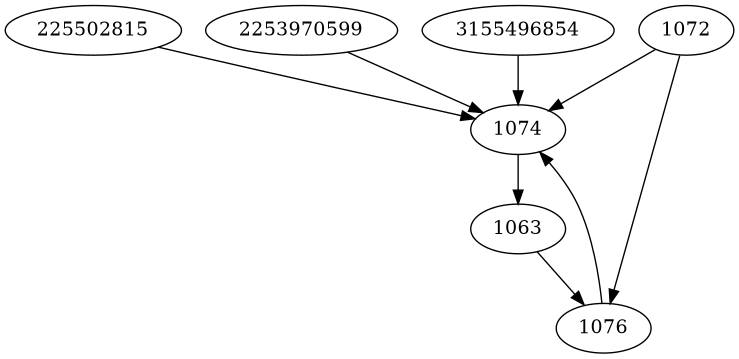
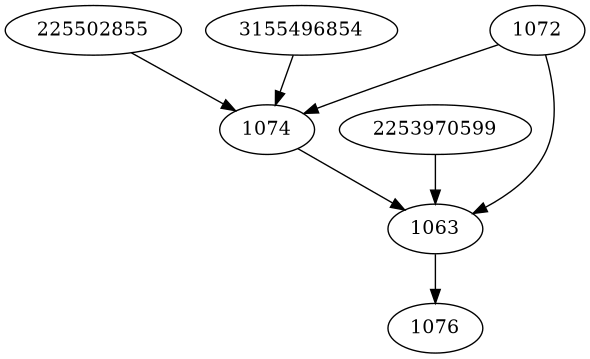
  strict digraph {
-   225502855 [label=225502815]
+   225502855
    1074
    1063
    2253970599
    1072
    1076
    3155496854
    225502855 -> 1074
    1074 -> 1063
    1063 -> 1076
-   2253970599 -> 1074
+   2253970599 -> 1063
    1072 -> 1074
-   1072 -> 1076
-   1076 -> 1074
+   1072 -> 1063
    3155496854 -> 1074
  }
